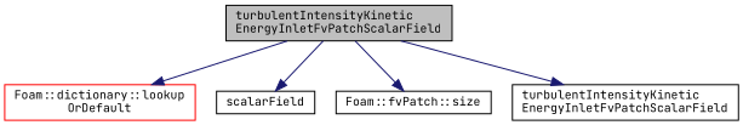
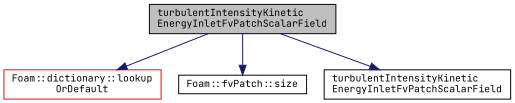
  digraph {
    fontname="JetBrains Mono"
    rankdir=TB
    node [color=black fontname="JetBrains Mono" fontsize=10 shape=record]
    edge [color=midnightblue fontname="JetBrains Mono" fontsize=10 labelfontname=Helvetica labelfontsize=10 style=solid]
    n1 [fillcolor=grey75 fontcolor=black height=0.2 label="turbulentIntensityKinetic\lEnergyInletFvPatchScalarField" style=filled width=0.4]
    n2 [color=red height=0.2 label="Foam::dictionary::lookup\lOrDefault" width=0.4]
-   n3 [height=0.2 label=scalarField width=0.4]
    n4 [height=0.2 label="Foam::fvPatch::size" width=0.4]
    n5 [height=0.2 label="turbulentIntensityKinetic\lEnergyInletFvPatchScalarField" width=0.4]
    n1 -> n2
-   n1 -> n3
    n1 -> n4
    n1 -> n5
  }
